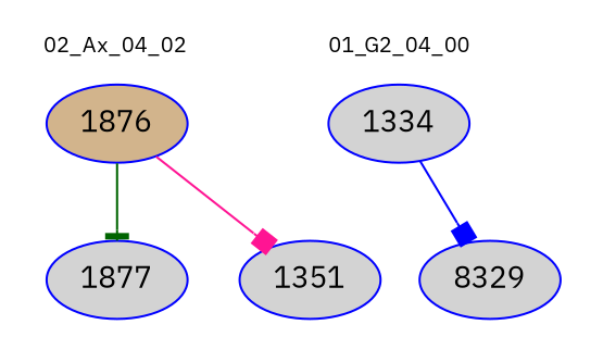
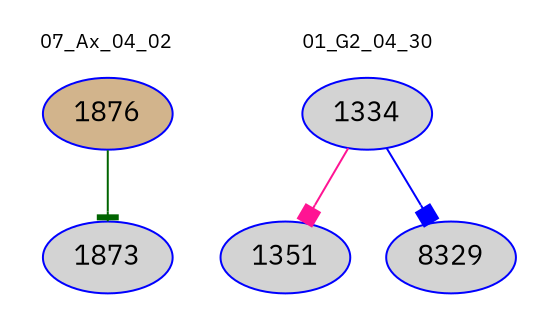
  digraph {
    fontname="IBM Plex Sans"
    node [color=blue fillcolor=lightgrey fontname="IBM Plex Sans" style=filled]
    edge [arrowhead=box fontname="IBM Plex Sans"]
    n1 [fillcolor=tan label=1876]
-   n2 [label=1877]
+   n2 [label=1873]
    n3 [label=1334]
    n4 [label=8329]
    n5 [label=1351]
    subgraph cluster_1 {
      color=white
      fontsize=10
-     label="02_Ax_04_02"
+     label="07_Ax_04_02"
      n1
      n2
    }
    subgraph cluster_2 {
      color=white
      fontsize=10
-     label="01_G2_04_00"
+     label="01_G2_04_30"
      n3
      n4
      n5
    }
    n1 -> n2 [arrowhead=tee color=darkgreen]
    n3 -> n4 [color=blue]
-   n1 -> n5 [color=deeppink]
+   n3 -> n5 [color=deeppink]
  }
